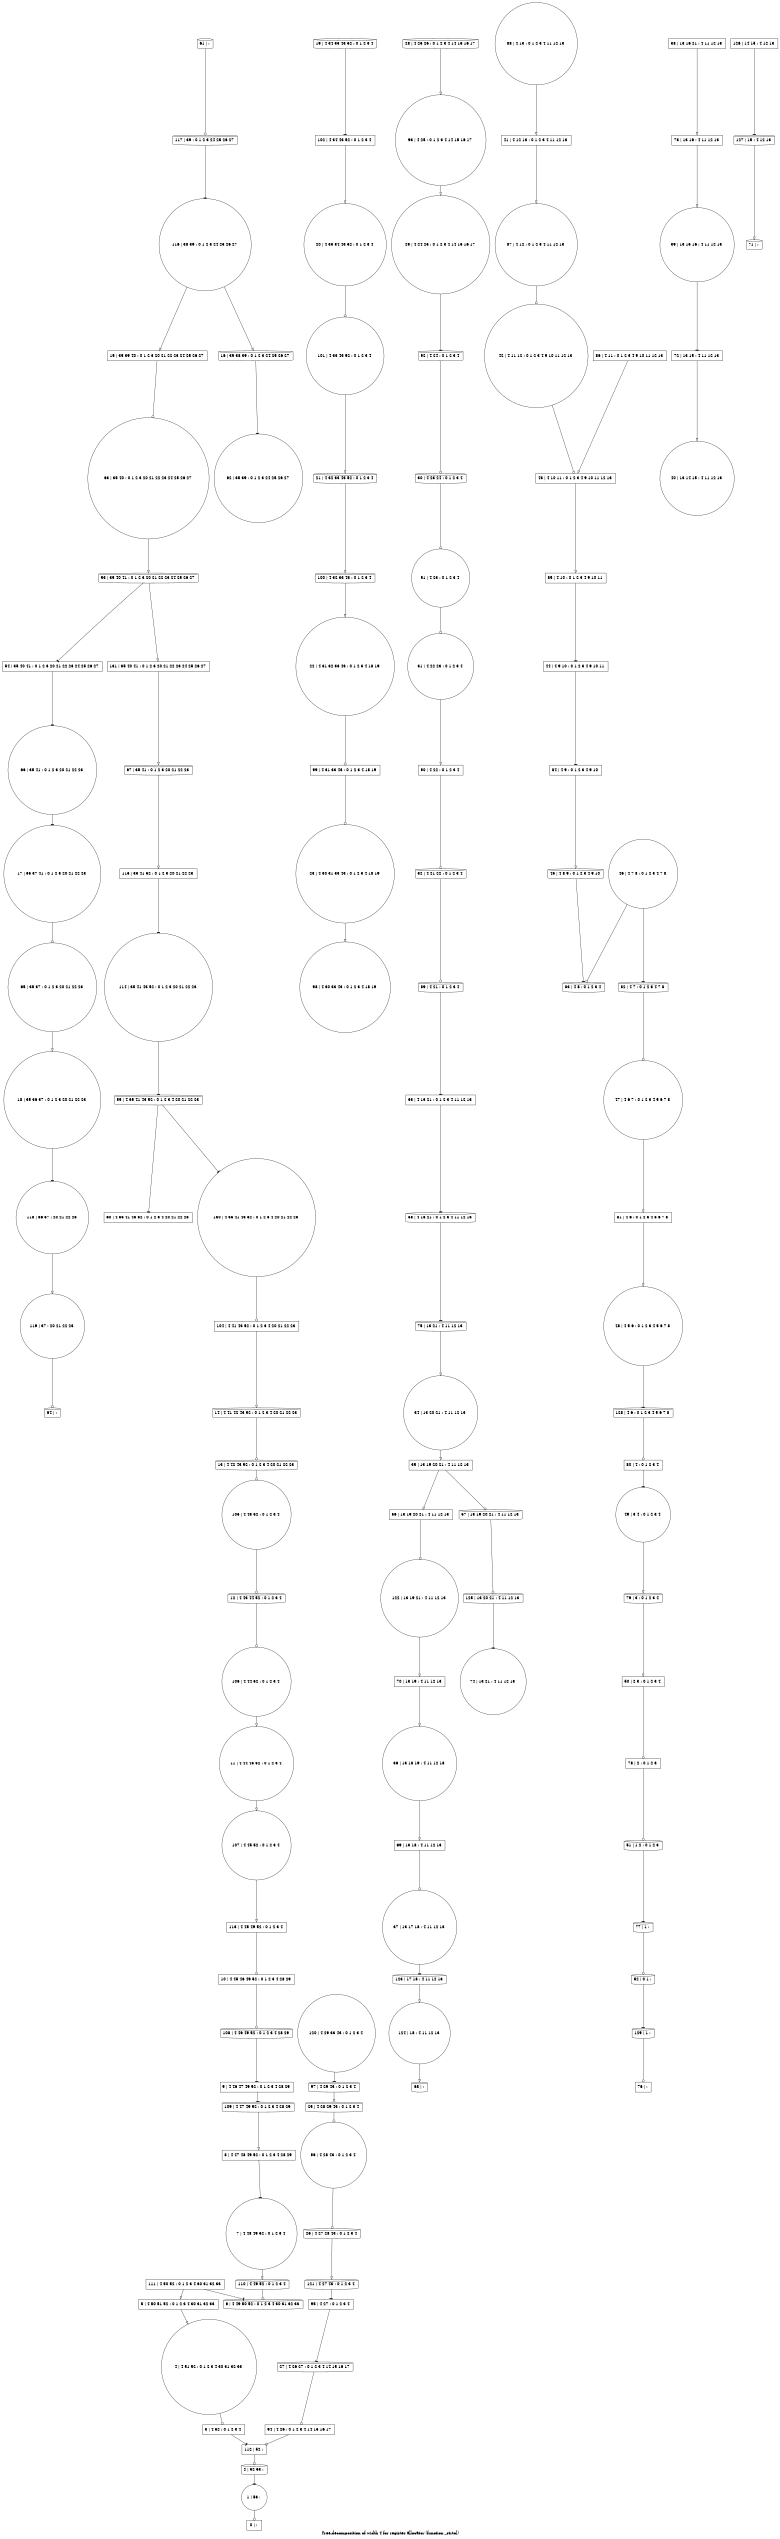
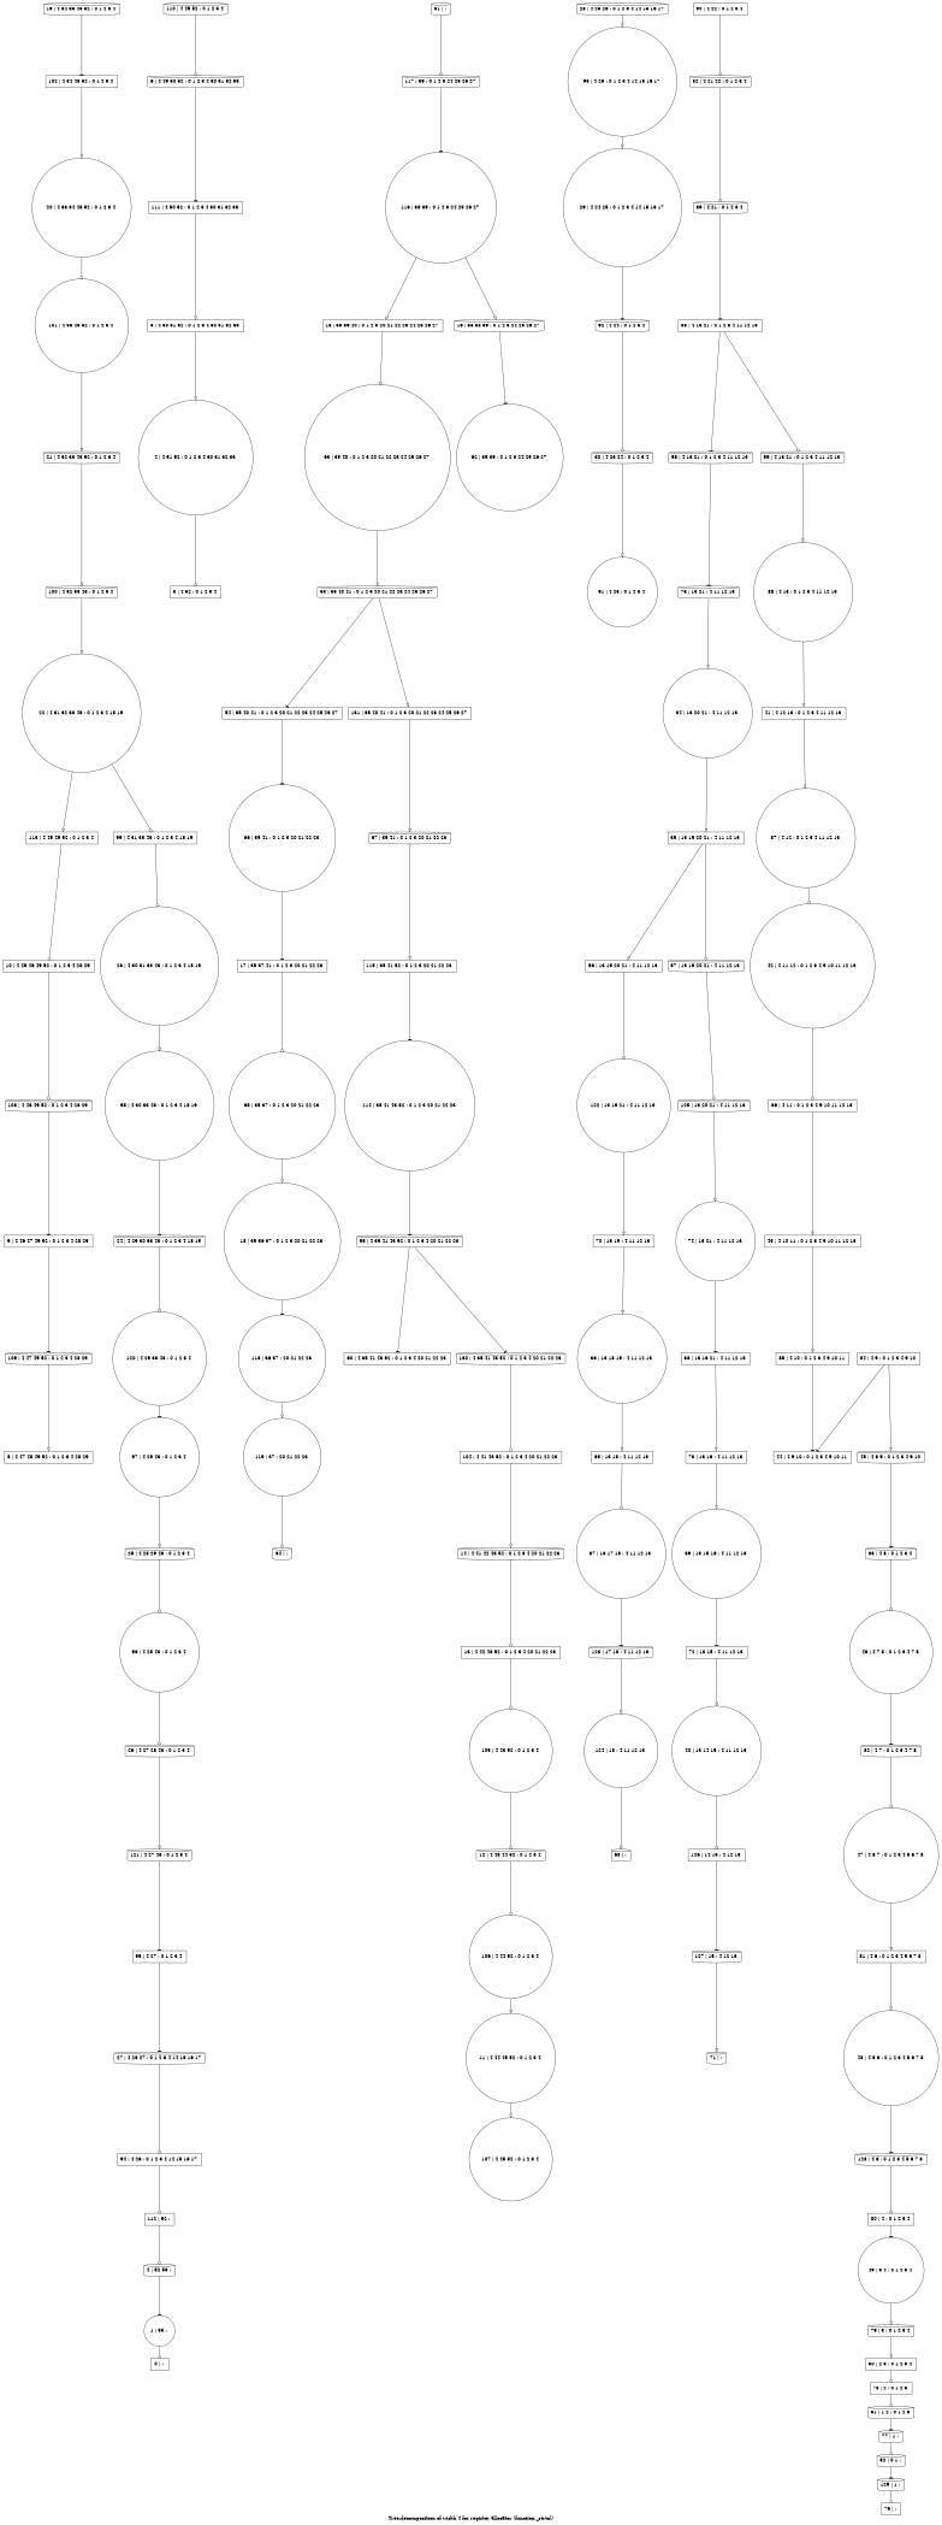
  digraph {
    label="Tree-decomposition of width 4 for register allocator (function _strtol)"
    node [shape=cylinder]
    edge [arrowhead=onormal]
    n1 [label="0 | : " shape=box]
    n2 [label="1 | 53 : " shape=circle]
    n3 [label="2 | 52 53 : "]
    n4 [label="3 | 4 52 : 0 1 2 3 4 " shape=box]
    n5 [label="112 | 52 : " shape=box]
    n6 [label="4 | 4 51 52 : 0 1 2 3 4 30 31 32 33 " shape=circle]
    n7 [label="5 | 4 50 51 52 : 0 1 2 3 4 30 31 32 33 " shape=box]
    n8 [label="6 | 4 49 50 52 : 0 1 2 3 4 30 31 32 33 "]
    n9 [label="111 | 4 50 52 : 0 1 2 3 4 30 31 32 33 " shape=box]
-   n10 [label="7 | 4 48 49 52 : 0 1 2 3 4 " shape=circle]
    n11 [label="110 | 4 49 52 : 0 1 2 3 4 "]
    n12 [label="8 | 4 47 48 49 52 : 0 1 2 3 4 28 29 " shape=box]
    n13 [label="9 | 4 46 47 49 52 : 0 1 2 3 4 28 29 " shape=box]
    n14 [label="109 | 4 47 49 52 : 0 1 2 3 4 28 29 "]
    n15 [label="10 | 4 45 46 49 52 : 0 1 2 3 4 28 29 " shape=box]
    n16 [label="108 | 4 46 49 52 : 0 1 2 3 4 28 29 "]
    n17 [label="11 | 4 44 45 52 : 0 1 2 3 4 " shape=circle]
    n18 [label="107 | 4 45 52 : 0 1 2 3 4 " shape=circle]
    n19 [label="113 | 4 45 49 52 : 0 1 2 3 4 " shape=box]
    n20 [label="12 | 4 43 44 52 : 0 1 2 3 4 "]
    n21 [label="106 | 4 44 52 : 0 1 2 3 4 " shape=circle]
-   n22 [label="13 | 4 42 43 52 : 0 1 2 3 4 20 21 22 23 "]
+   n22 [label="13 | 4 42 43 52 : 0 1 2 3 4 20 21 22 23 " shape=box]
    n23 [label="105 | 4 43 52 : 0 1 2 3 4 " shape=circle]
    n24 [label="14 | 4 41 42 43 52 : 0 1 2 3 4 20 21 22 23 "]
    n25 [label="15 | 35 39 40 : 0 1 2 3 20 21 22 23 24 25 26 27 " shape=box]
    n26 [label="63 | 35 40 : 0 1 2 3 20 21 22 23 24 25 26 27 " shape=circle]
    n27 [label="53 | 35 40 41 : 0 1 2 3 20 21 22 23 24 25 26 27 "]
    n28 [label="16 | 35 38 39 : 0 1 2 3 24 25 26 27 "]
    n29 [label="62 | 35 39 : 0 1 2 3 24 25 26 27 " shape=circle]
-   n30 [label="17 | 35 37 41 : 0 1 2 3 20 21 22 23 " shape=circle]
+   n30 [label="17 | 35 37 41 : 0 1 2 3 20 21 22 23 " shape=box]
    n31 [label="65 | 35 37 : 0 1 2 3 20 21 22 23 " shape=circle]
    n32 [label="18 | 35 36 37 : 0 1 2 3 20 21 22 23 " shape=circle]
    n33 [label="118 | 36 37 : 20 21 22 23 " shape=circle]
    n34 [label="119 | 37 : 20 21 22 23 " shape=circle]
    n35 [label="19 | 4 34 35 43 52 : 0 1 2 3 4 "]
    n36 [label="102 | 4 34 43 52 : 0 1 2 3 4 " shape=box]
    n37 [label="20 | 4 33 34 43 52 : 0 1 2 3 4 " shape=circle]
    n38 [label="101 | 4 33 43 52 : 0 1 2 3 4 " shape=circle]
    n39 [label="21 | 4 32 33 43 52 : 0 1 2 3 4 "]
    n40 [label="100 | 4 32 33 43 : 0 1 2 3 4 "]
    n41 [label="22 | 4 31 32 33 43 : 0 1 2 3 4 18 19 " shape=circle]
    n42 [label="99 | 4 31 33 43 : 0 1 2 3 4 18 19 " shape=box]
    n43 [label="23 | 4 30 31 33 43 : 0 1 2 3 4 18 19 " shape=circle]
    n44 [label="98 | 4 30 33 43 : 0 1 2 3 4 18 19 " shape=circle]
+   n45 [label="24 | 4 29 30 33 43 : 0 1 2 3 4 18 19 "]
    n46 [label="120 | 4 29 33 43 : 0 1 2 3 4 " shape=circle]
-   n47 [label="97 | 4 29 43 : 0 1 2 3 4 "]
+   n47 [label="97 | 4 29 43 : 0 1 2 3 4 " shape=circle]
    n48 [label="25 | 4 28 29 43 : 0 1 2 3 4 "]
    n49 [label="96 | 4 28 43 : 0 1 2 3 4 " shape=circle]
    n50 [label="26 | 4 27 28 43 : 0 1 2 3 4 "]
    n51 [label="121 | 4 27 43 : 0 1 2 3 4 "]
    n52 [label="95 | 4 27 : 0 1 2 3 4 " shape=box]
    n53 [label="27 | 4 26 27 : 0 1 2 3 4 14 15 16 17 "]
    n54 [label="94 | 4 26 : 0 1 2 3 4 14 15 16 17 " shape=box]
    n55 [label="28 | 4 25 26 : 0 1 2 3 4 14 15 16 17 "]
    n56 [label="93 | 4 25 : 0 1 2 3 4 14 15 16 17 " shape=circle]
    n57 [label="29 | 4 24 25 : 0 1 2 3 4 14 15 16 17 " shape=circle]
    n58 [label="92 | 4 24 : 0 1 2 3 4 "]
    n59 [label="30 | 4 23 24 : 0 1 2 3 4 "]
    n60 [label="91 | 4 23 : 0 1 2 3 4 " shape=circle]
-   n61 [label="31 | 4 22 23 : 0 1 2 3 4 " shape=circle]
    n62 [label="90 | 4 22 : 0 1 2 3 4 " shape=box]
    n63 [label="32 | 4 21 22 : 0 1 2 3 4 "]
    n64 [label="89 | 4 21 : 0 1 2 3 4 "]
    n65 [label="33 | 4 13 21 : 0 1 2 3 4 11 12 13 " shape=box]
    n66 [label="58 | 4 13 21 : 0 1 2 3 4 11 12 13 "]
+   n67 [label="59 | 4 13 21 : 0 1 2 3 4 11 12 13 "]
    n68 [label="75 | 13 21 : 4 11 12 13 "]
    n69 [label="88 | 4 13 : 0 1 2 3 4 11 12 13 " shape=circle]
    n70 [label="34 | 13 20 21 : 4 11 12 13 " shape=circle]
    n71 [label="35 | 13 19 20 21 : 4 11 12 13 " shape=box]
    n72 [label="56 | 13 19 20 21 : 4 11 12 13 " shape=box]
    n73 [label="57 | 13 19 20 21 : 4 11 12 13 "]
    n74 [label="122 | 13 19 21 : 4 11 12 13 " shape=circle]
    n75 [label="125 | 13 20 21 : 4 11 12 13 "]
    n76 [label="36 | 13 18 19 : 4 11 12 13 " shape=circle]
    n77 [label="69 | 13 18 : 4 11 12 13 " shape=box]
    n78 [label="37 | 13 17 18 : 4 11 12 13 " shape=circle]
    n79 [label="123 | 17 18 : 4 11 12 13 "]
    n80 [label="124 | 18 : 4 11 12 13 " shape=circle]
    n81 [label="38 | 13 16 21 : 4 11 12 13 " shape=box]
    n82 [label="73 | 13 16 : 4 11 12 13 " shape=box]
    n83 [label="39 | 13 15 16 : 4 11 12 13 " shape=circle]
    n84 [label="72 | 13 15 : 4 11 12 13 " shape=box]
    n85 [label="40 | 13 14 15 : 4 11 12 13 " shape=circle]
    n86 [label="126 | 14 15 : 4 12 13 " shape=box]
    n87 [label="127 | 15 : 4 12 13 "]
    n88 [label="41 | 4 12 13 : 0 1 2 3 4 11 12 13 " shape=box]
    n89 [label="87 | 4 12 : 0 1 2 3 4 11 12 13 " shape=circle]
    n90 [label="42 | 4 11 12 : 0 1 2 3 4 9 10 11 12 13 " shape=circle]
    n91 [label="86 | 4 11 : 0 1 2 3 4 9 10 11 12 13 " shape=box]
    n92 [label="43 | 4 10 11 : 0 1 2 3 4 9 10 11 12 13 " shape=box]
    n93 [label="85 | 4 10 : 0 1 2 3 4 9 10 11 " shape=box]
    n94 [label="44 | 4 9 10 : 0 1 2 3 4 9 10 11 " shape=box]
    n95 [label="84 | 4 9 : 0 1 2 3 4 9 10 " shape=box]
    n96 [label="45 | 4 8 9 : 0 1 2 3 4 9 10 "]
    n97 [label="83 | 4 8 : 0 1 2 3 4 "]
    n98 [label="46 | 4 7 8 : 0 1 2 3 4 7 8 " shape=circle]
    n99 [label="82 | 4 7 : 0 1 2 3 4 7 8 "]
    n100 [label="47 | 4 6 7 : 0 1 2 3 4 5 6 7 8 " shape=circle]
    n101 [label="81 | 4 6 : 0 1 2 3 4 5 6 7 8 " shape=box]
    n102 [label="48 | 4 5 6 : 0 1 2 3 4 5 6 7 8 " shape=circle]
    n103 [label="128 | 4 6 : 0 1 2 3 4 5 6 7 8 "]
    n104 [label="80 | 4 : 0 1 2 3 4 " shape=box]
    n105 [label="49 | 3 4 : 0 1 2 3 4 " shape=circle]
    n106 [label="79 | 3 : 0 1 2 3 4 "]
    n107 [label="50 | 2 3 : 0 1 2 3 4 " shape=box]
    n108 [label="78 | 2 : 0 1 2 3 " shape=box]
    n109 [label="51 | 1 2 : 0 1 2 3 "]
    n110 [label="77 | 1 : "]
    n111 [label="52 | 0 1 : "]
    n112 [label="129 | 1 : "]
    n113 [label="76 | : " shape=box]
    n114 [label="54 | 35 40 41 : 0 1 2 3 20 21 22 23 24 25 26 27 " shape=box]
    n115 [label="131 | 35 40 41 : 0 1 2 3 20 21 22 23 24 25 26 27 " shape=box]
    n116 [label="66 | 35 41 : 0 1 2 3 20 21 22 23 " shape=circle]
    n117 [label="67 | 35 41 : 0 1 2 3 20 21 22 23 "]
    n118 [label="55 | 4 35 41 43 52 : 0 1 2 3 4 20 21 22 23 "]
    n119 [label="60 | 4 35 41 43 52 : 0 1 2 3 4 20 21 22 23 " shape=box]
-   n120 [label="130 | 4 35 41 43 52 : 0 1 2 3 4 20 21 22 23 " shape=circle]
+   n120 [label="130 | 4 35 41 43 52 : 0 1 2 3 4 20 21 22 23 "]
    n121 [label="104 | 4 41 43 52 : 0 1 2 3 4 20 21 22 23 " shape=box]
    n122 [label="70 | 13 19 : 4 11 12 13 " shape=box]
    n123 [label="74 | 13 21 : 4 11 12 13 " shape=circle]
    n124 [label="61 | : "]
    n125 [label="117 | 39 : 0 1 2 3 24 25 26 27 "]
    n126 [label="116 | 38 39 : 0 1 2 3 24 25 26 27 " shape=circle]
    n127 [label="64 | : "]
    n128 [label="115 | 35 41 52 : 0 1 2 3 20 21 22 23 " shape=box]
    n129 [label="114 | 35 41 43 52 : 0 1 2 3 20 21 22 23 " shape=circle]
    n130 [label="68 | : "]
    n131 [label="71 | : "]
    n2 -> n1 [arrowhead=odot]
    n3 -> n2 [arrowhead=tee]
-   n4 -> n5 [arrowhead=tee]
    n5 -> n3 [arrowhead=odot]
    n6 -> n4 [arrowhead=odot]
    n7 -> n6
-   n9 -> n8 [arrowhead=tee]
+   n8 -> n9 [arrowhead=tee]
    n9 -> n7
-   n10 -> n11
    n11 -> n8 [arrowhead=odot]
-   n12 -> n10 [arrowhead=tee]
    n13 -> n14 [arrowhead=tee]
    n14 -> n12
    n15 -> n16 [arrowhead=odot]
    n16 -> n13 [arrowhead=tee]
    n17 -> n18
-   n18 -> n19
+   n41 -> n19
    n19 -> n15 [arrowhead=odot]
    n20 -> n21 [arrowhead=odot]
    n21 -> n17
    n22 -> n23 [arrowhead=odot]
    n23 -> n20 [arrowhead=odot]
    n24 -> n22 [arrowhead=odot]
    n25 -> n26 [arrowhead=odot]
    n26 -> n27
    n27 -> n114 [arrowhead=tee]
    n27 -> n115
    n28 -> n29 [arrowhead=tee]
    n30 -> n31 [arrowhead=odot]
    n31 -> n32
    n32 -> n33 [arrowhead=tee]
    n33 -> n34
    n34 -> n127 [arrowhead=odot]
    n35 -> n36 [arrowhead=tee]
    n36 -> n37
    n37 -> n38 [arrowhead=odot]
    n38 -> n39
    n39 -> n40
    n40 -> n41
    n41 -> n42 [arrowhead=odot]
    n42 -> n43 [arrowhead=odot]
    n43 -> n44
+   n44 -> n45 [arrowhead=tee]
+   n45 -> n46 [arrowhead=odot]
    n46 -> n47 [arrowhead=tee]
    n47 -> n48
    n48 -> n49 [arrowhead=odot]
    n49 -> n50 [arrowhead=odot]
    n50 -> n51
    n51 -> n52 [arrowhead=tee]
    n52 -> n53 [arrowhead=tee]
    n53 -> n54 [arrowhead=odot]
    n54 -> n5 [arrowhead=odot]
    n55 -> n56
    n56 -> n57
    n57 -> n58 [arrowhead=tee]
    n58 -> n59 [arrowhead=odot]
-   n59 -> n60 [arrowhead=odot]
-   n60 -> n61 [arrowhead=odot]
-   n61 -> n62
+   n59 -> n60
    n62 -> n63 [arrowhead=odot]
    n63 -> n64 [arrowhead=odot]
    n64 -> n65 [arrowhead=tee]
    n65 -> n66 [arrowhead=tee]
+   n65 -> n67 [arrowhead=odot]
    n66 -> n68 [arrowhead=tee]
+   n67 -> n69
    n68 -> n70
    n69 -> n88
    n70 -> n71
    n71 -> n72
    n71 -> n73 [arrowhead=odot]
    n72 -> n74 [arrowhead=odot]
    n73 -> n75 [arrowhead=odot]
    n74 -> n122
-   n75 -> n123 [arrowhead=tee]
+   n75 -> n123
    n76 -> n77
    n77 -> n78 [arrowhead=odot]
    n78 -> n79 [arrowhead=tee]
    n79 -> n80
    n80 -> n130
    n81 -> n82
    n82 -> n83
    n83 -> n84 [arrowhead=tee]
    n84 -> n85
+   n85 -> n86 [arrowhead=odot]
    n86 -> n87 [arrowhead=tee]
    n87 -> n131
    n88 -> n89
    n89 -> n90 [arrowhead=odot]
-   n90 -> n92 [arrowhead=odot]
+   n90 -> n91 [arrowhead=odot]
    n91 -> n92
    n92 -> n93
    n93 -> n94 [arrowhead=tee]
-   n94 -> n95 [arrowhead=tee]
+   n95 -> n94 [arrowhead=tee]
    n95 -> n96
    n96 -> n97 [arrowhead=tee]
-   n98 -> n97 [arrowhead=odot]
+   n97 -> n98 [arrowhead=odot]
    n98 -> n99 [arrowhead=tee]
    n99 -> n100 [arrowhead=odot]
    n100 -> n101
    n101 -> n102
    n102 -> n103 [arrowhead=tee]
    n103 -> n104 [arrowhead=odot]
    n104 -> n105 [arrowhead=tee]
    n105 -> n106
    n106 -> n107
    n107 -> n108 [arrowhead=odot]
    n108 -> n109 [arrowhead=odot]
    n109 -> n110 [arrowhead=tee]
    n110 -> n111 [arrowhead=odot]
    n111 -> n112 [arrowhead=tee]
    n112 -> n113 [arrowhead=odot]
    n114 -> n116 [arrowhead=tee]
    n115 -> n117
    n116 -> n30 [arrowhead=tee]
    n117 -> n128
    n118 -> n119 [arrowhead=tee]
    n118 -> n120 [arrowhead=tee]
    n120 -> n121 [arrowhead=odot]
    n121 -> n24
    n122 -> n76
+   n123 -> n81 [arrowhead=tee]
    n124 -> n125 [arrowhead=odot]
    n125 -> n126 [arrowhead=tee]
    n126 -> n25
    n126 -> n28
    n128 -> n129 [arrowhead=tee]
    n129 -> n118 [arrowhead=tee]
  }
